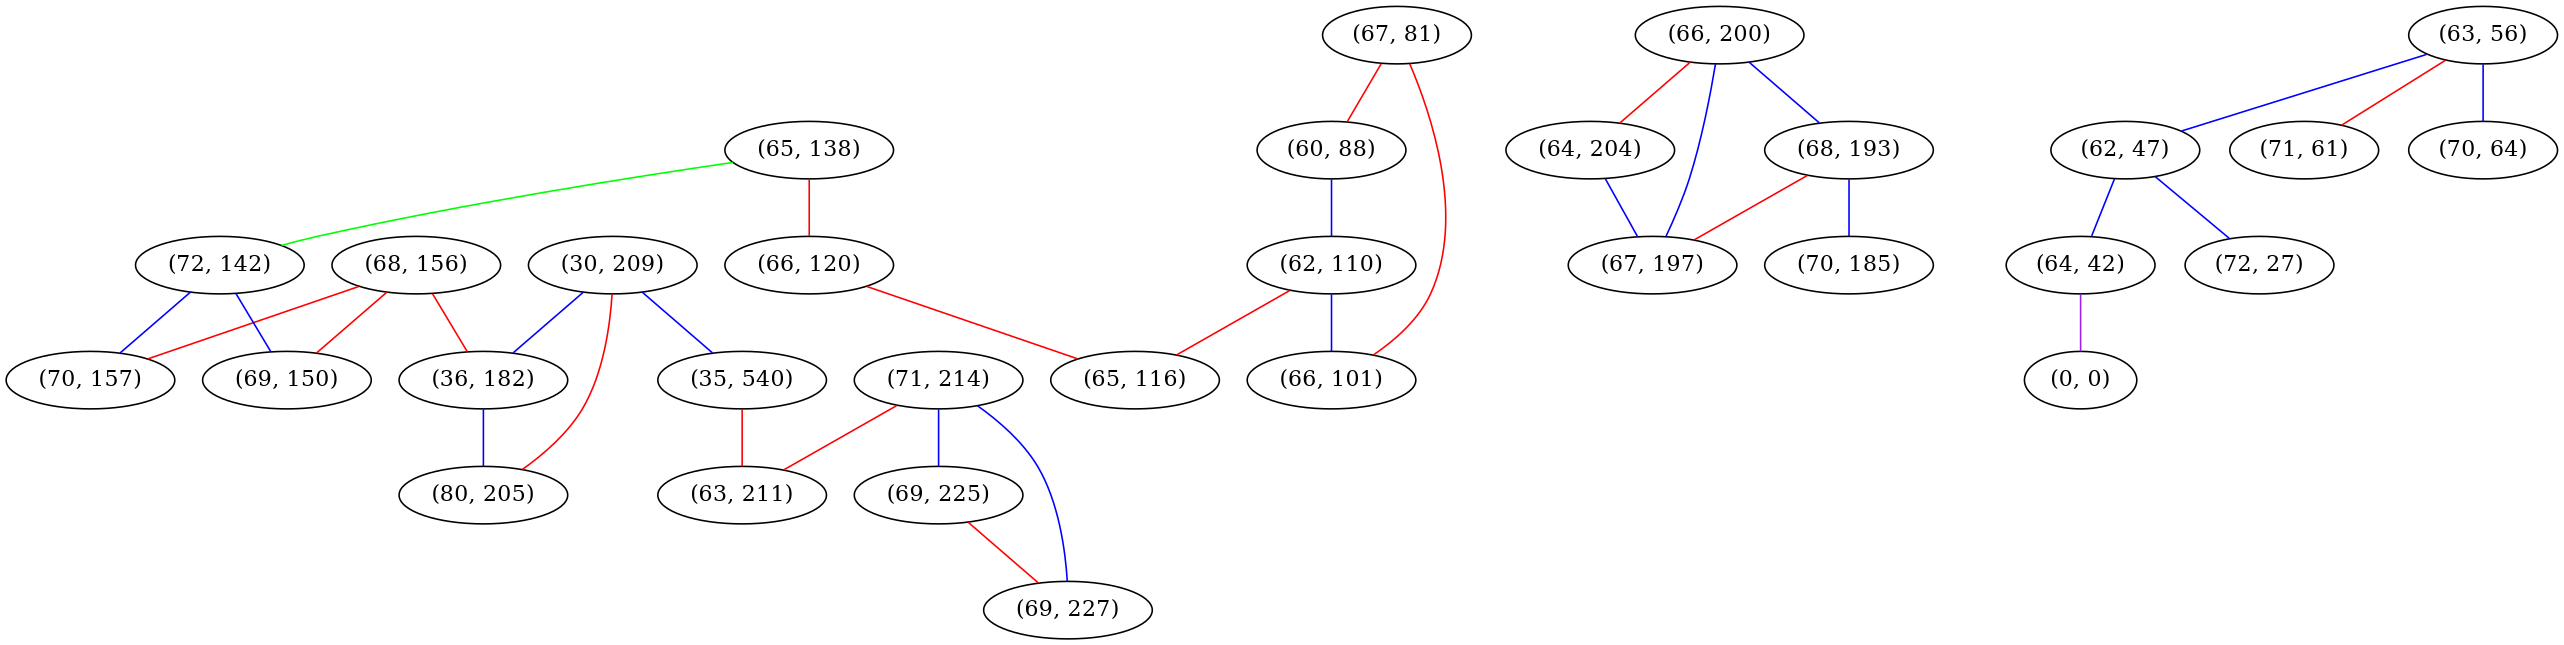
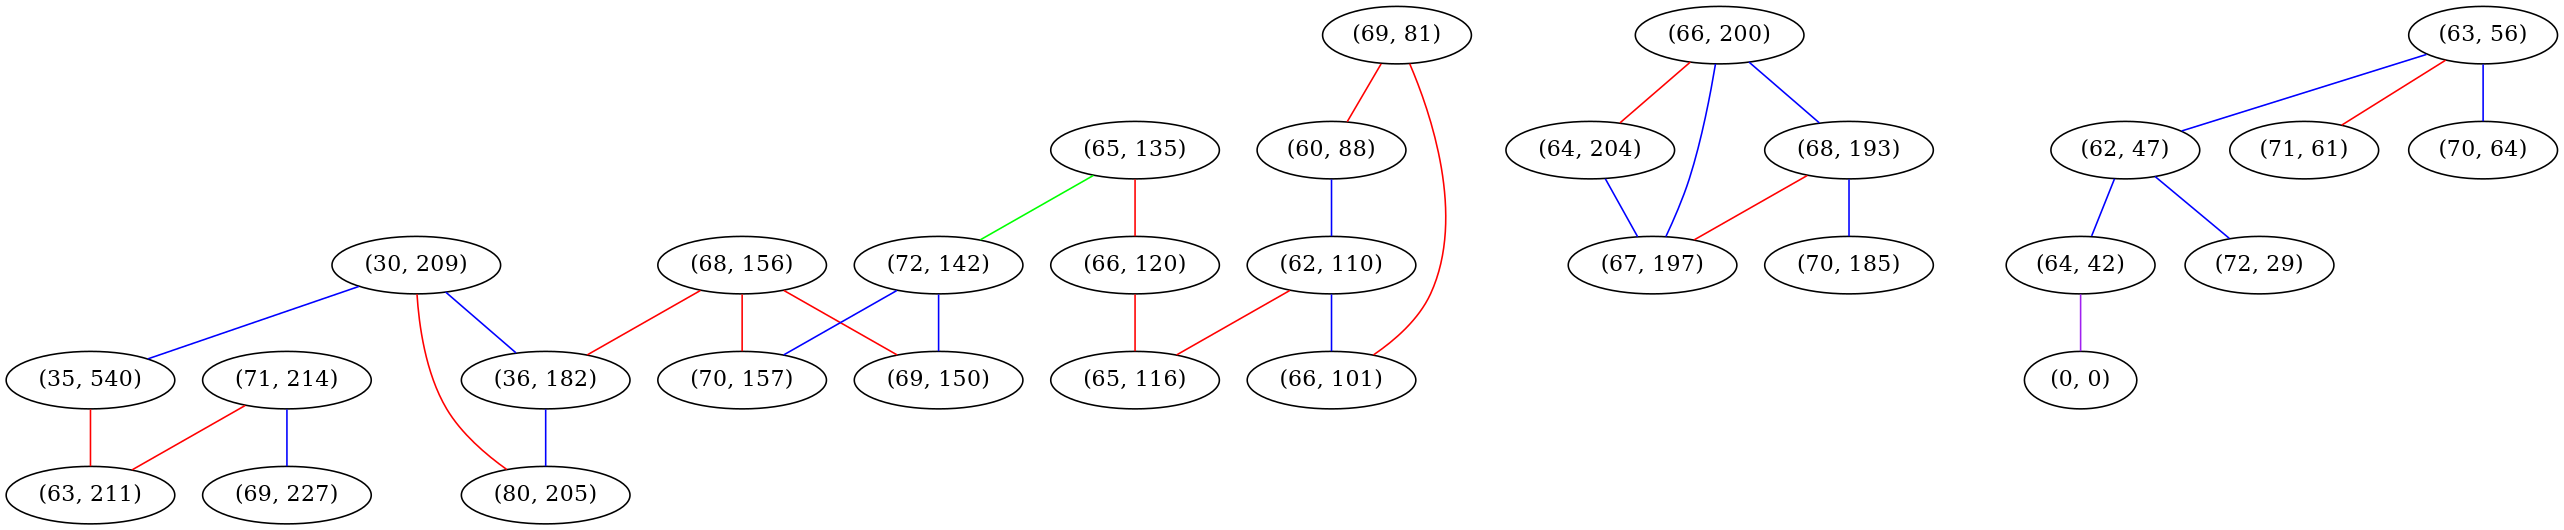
  graph {
    edge [color=blue weight=3]
    "(68, 156)"
    "(36, 182)"
    "(70, 157)"
    "(69, 150)"
    n5 [label="(80, 205)"]
    "(66, 200)"
    "(68, 193)"
    "(64, 204)"
    "(67, 197)"
    "(70, 185)"
    "(63, 56)"
    "(62, 47)"
    "(71, 61)"
    "(70, 64)"
    "(64, 42)"
-   "(72, 27)"
-   "(67, 81)"
+   "(72, 27)" [label="(72, 29)"]
+   "(67, 81)" [label="(69, 81)"]
    "(66, 101)"
    "(60, 88)"
    "(62, 110)"
    "(0, 0)"
    "(30, 209)"
    n23 [label="(35, 540)"]
    "(63, 211)"
-   "(65, 135)" [label="(65, 138)"]
+   "(65, 135)"
    "(66, 120)"
    "(72, 142)"
    "(65, 116)"
    "(71, 214)"
-   "(69, 225)"
    "(69, 227)"
    "(68, 156)" -- "(36, 182)" [color=red weight=1]
    "(68, 156)" -- "(70, 157)" [color=red weight=1]
    "(68, 156)" -- "(69, 150)" [color=red weight=1]
    "(36, 182)" -- n5
    "(66, 200)" -- "(68, 193)"
    "(66, 200)" -- "(64, 204)" [color=red weight=1]
    "(66, 200)" -- "(67, 197)"
    "(68, 193)" -- "(67, 197)" [color=red weight=1]
    "(68, 193)" -- "(70, 185)"
    "(64, 204)" -- "(67, 197)"
    "(63, 56)" -- "(62, 47)" [weight=1]
    "(63, 56)" -- "(71, 61)" [color=red weight=1]
    "(63, 56)" -- "(70, 64)"
    "(62, 47)" -- "(64, 42)"
    "(62, 47)" -- "(72, 27)"
    "(64, 42)" -- "(0, 0)" [color=purple weight=4]
    "(67, 81)" -- "(66, 101)" [color=red weight=1]
    "(67, 81)" -- "(60, 88)" [color=red weight=1]
    "(60, 88)" -- "(62, 110)"
    "(62, 110)" -- "(66, 101)"
    "(62, 110)" -- "(65, 116)" [color=red weight=1]
    "(30, 209)" -- "(36, 182)"
    "(30, 209)" -- n5 [color=red weight=1]
    "(30, 209)" -- n23
    n23 -- "(63, 211)" [color=red weight=1]
    "(65, 135)" -- "(66, 120)" [color=red]
    "(65, 135)" -- "(72, 142)" [color=green weight=2]
    "(66, 120)" -- "(65, 116)" [color=red weight=1]
    "(72, 142)" -- "(70, 157)"
    "(72, 142)" -- "(69, 150)"
    "(71, 214)" -- "(63, 211)" [color=red weight=1]
-   "(71, 214)" -- "(69, 225)"
    "(71, 214)" -- "(69, 227)"
-   "(69, 225)" -- "(69, 227)" [color=red weight=1]
  }
